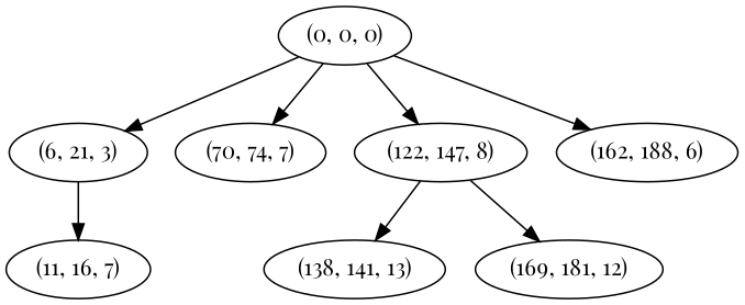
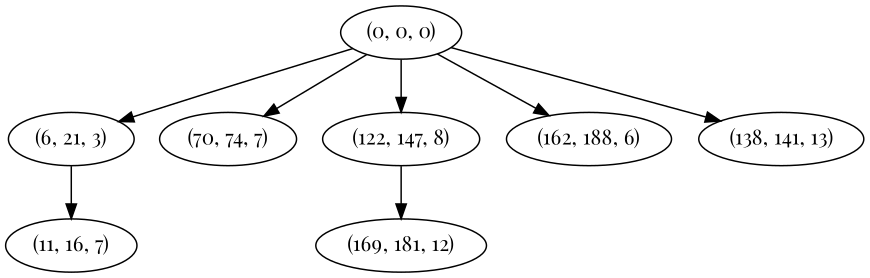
  digraph {
    fontname="Playfair Display"
    node [fontname="Playfair Display"]
    edge [fontname="Playfair Display"]
    "(0, 0, 0)"
    "(6, 21, 3)"
    "(70, 74, 7)"
    "(122, 147, 8)"
    "(162, 188, 6)"
    "(11, 16, 7)"
    "(138, 141, 13)"
    "(169, 181, 12)"
    "(0, 0, 0)" -> "(6, 21, 3)"
    "(0, 0, 0)" -> "(70, 74, 7)"
    "(0, 0, 0)" -> "(122, 147, 8)"
    "(0, 0, 0)" -> "(162, 188, 6)"
    "(6, 21, 3)" -> "(11, 16, 7)"
-   "(122, 147, 8)" -> "(138, 141, 13)"
+   "(0, 0, 0)" -> "(138, 141, 13)"
    "(122, 147, 8)" -> "(169, 181, 12)"
  }
